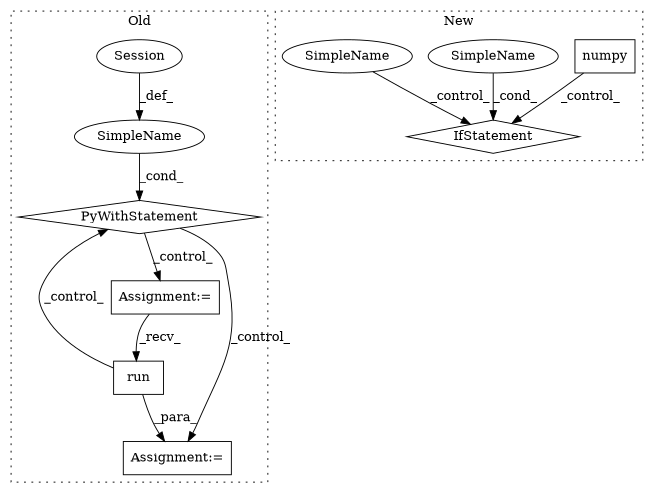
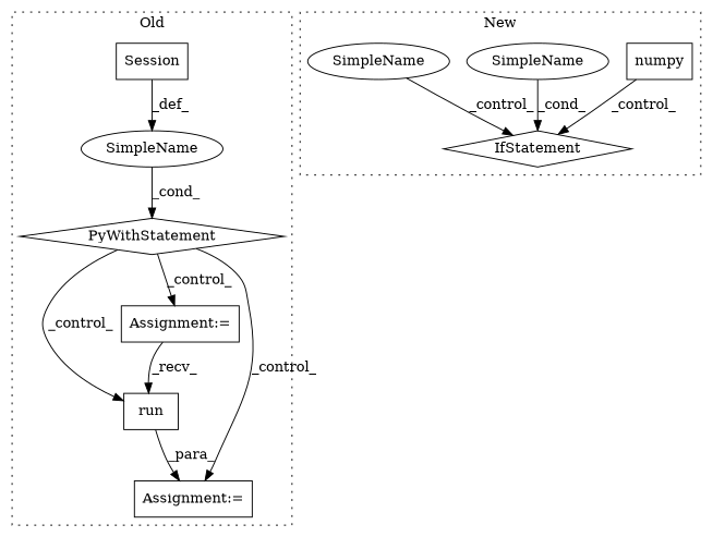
  digraph {
    node [a=32 shape=box]
-   n1 [l=9 label=Session s=1537 shape=ellipse]
+   n1 [l=9 label=Session s=1537]
    n2 [l="4,1" label=run s="2541,2562"]
    n3 [a=42 label=SimpleName shape=ellipse]
    n4 [a=104 l="10,2" label=PyWithStatement s="1506,1546" shape=diamond]
    n5 [a=7 l=4 label="Assignment:=" s=1562]
    n6 [a=7 l=1 label="Assignment:=" s=2535]
    n7 [l=7 label=numpy s=2322]
    n8 [a=25 l=3 label=IfStatement s=2315 shape=diamond]
    n9 [a=42 label=SimpleName shape=ellipse]
    n10 [a=42 l=5 label=SimpleName s=2420 shape=ellipse]
    subgraph cluster_1 {
      label=Old
      style=dotted
      n1
      n2
      n3
      n4
      n5
      n6
    }
    subgraph cluster_2 {
      label=New
      style=dotted
      n7
      n8
      n9
      n10
    }
    n1 -> n3 [label=_def_]
    n2 -> n6 [label=_para_]
    n3 -> n4 [label=_cond_]
-   n2 -> n4 [label=_control_]
+   n4 -> n2 [label=_control_]
    n4 -> n5 [label=_control_]
    n4 -> n6 [label=_control_]
    n5 -> n2 [label=_recv_]
    n7 -> n8 [label=_control_]
    n9 -> n8 [label=_cond_]
    n10 -> n8 [label=_control_]
  }
